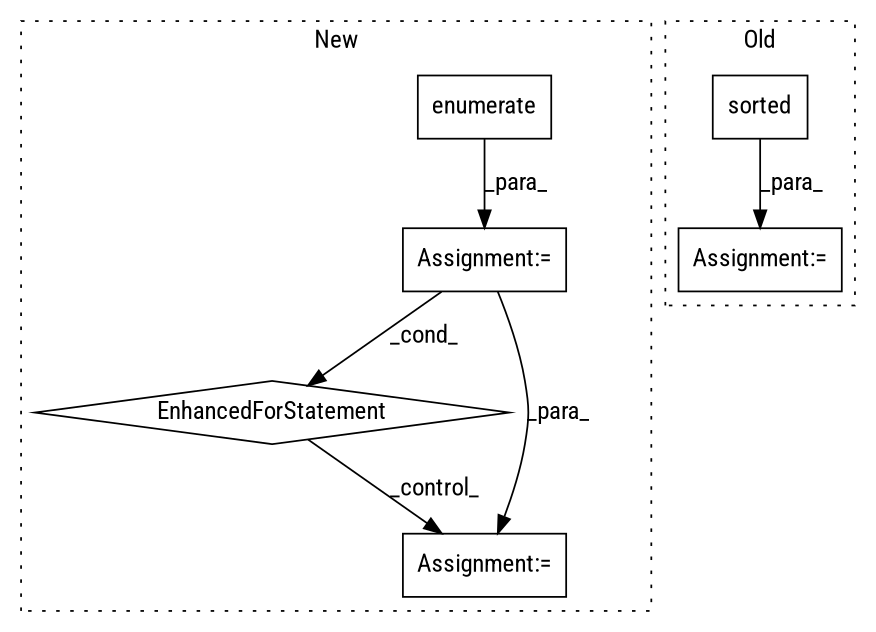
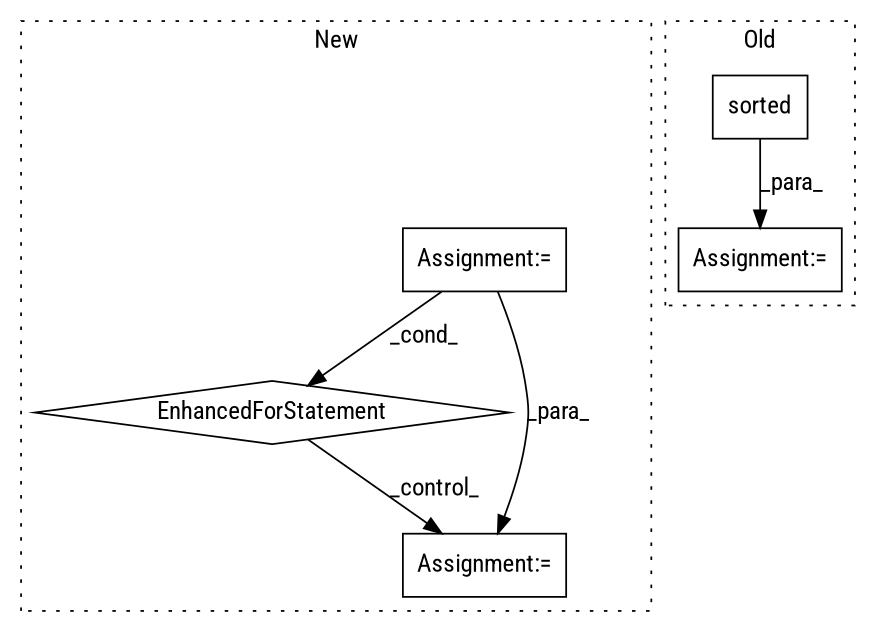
  digraph {
    fontname="Roboto Condensed"
    node [a=7 fontname="Roboto Condensed" l="63,2" s="6797,6899" shape=box]
    edge [fontname="Roboto Condensed"]
-   n1 [a=32 l="10,1" label=enumerate s="6878,6898"]
    n2 [label="Assignment:="]
    n3 [a=70 label=EnhancedForStatement shape=diamond]
    n4 [l=1 label="Assignment:=" s=6969]
    n5 [a=32 l="7,1" label=sorted s="7142,7161"]
    n6 [l="57,2" label="Assignment:=" s="7077,7162"]
    subgraph cluster_1 {
      label=New
      style=dotted
-     n1
      n2
      n3
      n4
    }
    subgraph cluster_2 {
      label=Old
      style=dotted
      n5
      n6
    }
-   n1 -> n2 [label=_para_]
    n2 -> n3 [label=_cond_]
    n2 -> n4 [label=_para_]
    n3 -> n4 [label=_control_]
    n5 -> n6 [label=_para_]
  }
